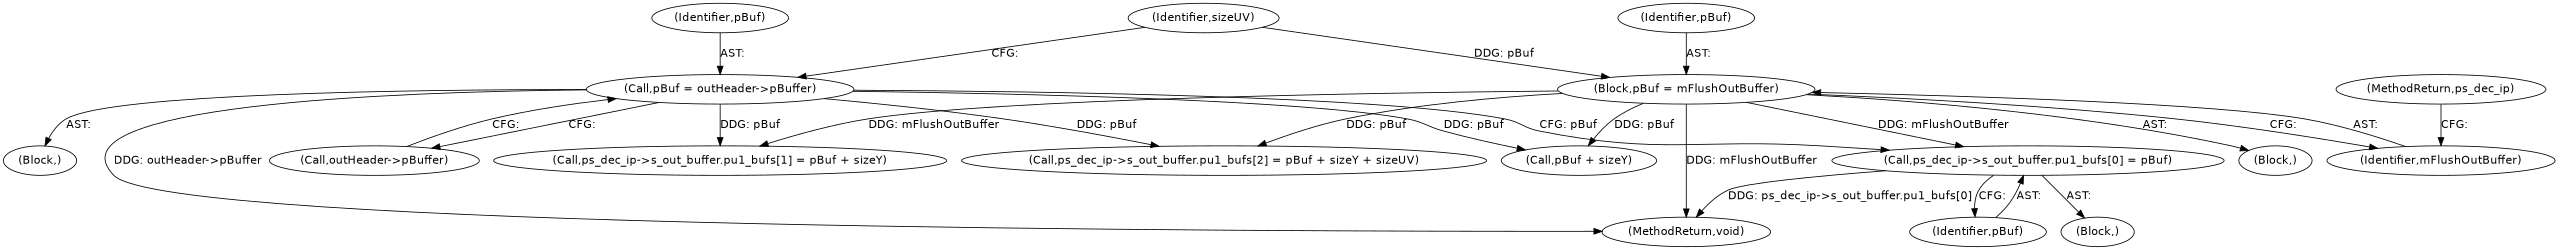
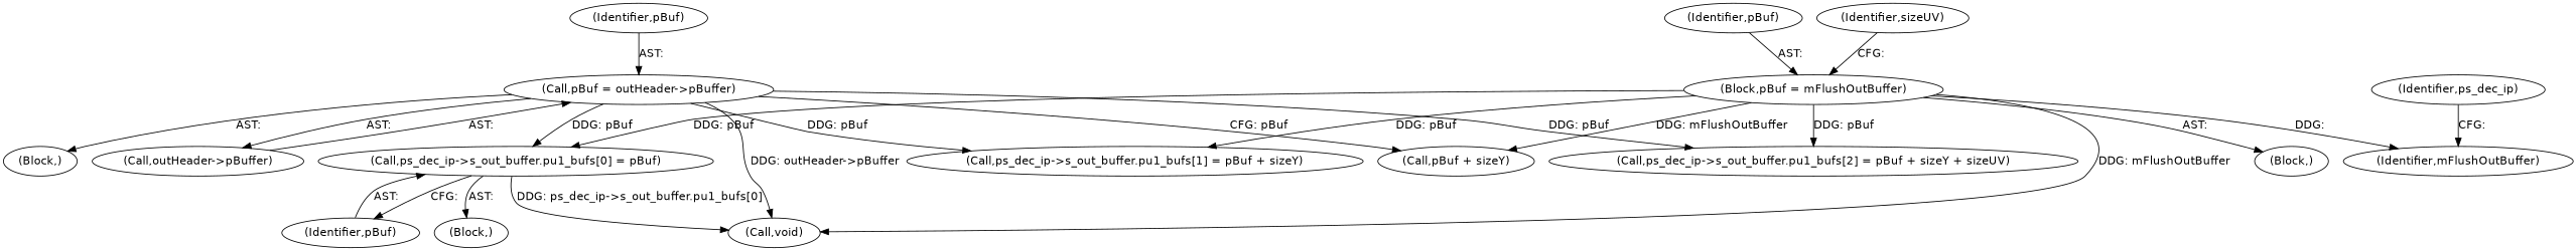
  digraph {
    fontname="DejaVu Sans"
    node [fontname="DejaVu Sans"]
    edge [fontname="DejaVu Sans"]
    n1 [label="(Call,ps_dec_ip->s_out_buffer.pu1_bufs[0] = pBuf)"]
-   n2 [label="(MethodReturn,void)"]
+   n2 [label="(Call,void)"]
    n3 [label="(Identifier,pBuf)"]
    n4 [label="(Block,)"]
    n5 [label="(Block,pBuf = mFlushOutBuffer)"]
    n6 [label="(Call,ps_dec_ip->s_out_buffer.pu1_bufs[1] = pBuf + sizeY)"]
    n7 [label="(Block,)"]
    n8 [label="(Identifier,mFlushOutBuffer)"]
    n9 [label="(Call,ps_dec_ip->s_out_buffer.pu1_bufs[2] = pBuf + sizeY + sizeUV)"]
    n10 [label="(Call,pBuf + sizeY)"]
    n11 [label="(Call,pBuf = outHeader->pBuffer)"]
    n12 [label="(Block,)"]
    n13 [label="(Call,outHeader->pBuffer)"]
    n14 [label="(Identifier,pBuf)"]
-   n15 [label="(MethodReturn,ps_dec_ip)"]
+   n15 [label="(Identifier,ps_dec_ip)"]
    n16 [label="(Identifier,sizeUV)"]
    n17 [label="(Identifier,pBuf)"]
    n1 -> n2 [label="DDG: ps_dec_ip->s_out_buffer.pu1_bufs[0]"]
    n1 -> n3 [label="CFG: "]
    n1 -> n4 [label="AST: "]
    n3 -> n1 [label="AST: "]
-   n5 -> n1 [label="DDG: mFlushOutBuffer"]
+   n5 -> n1 [label="DDG: pBuf"]
    n5 -> n2 [label="DDG: mFlushOutBuffer"]
-   n5 -> n6 [label="DDG: mFlushOutBuffer"]
+   n5 -> n6 [label="DDG: pBuf"]
    n5 -> n7 [label="AST: "]
-   n5 -> n8 [label="CFG: "]
+   n5 -> n8 [label="DDG: "]
    n5 -> n9 [label="DDG: pBuf"]
-   n5 -> n10 [label="DDG: pBuf"]
-   n8 -> n5 [label="AST: "]
-   n11 -> n1 [label="CFG: pBuf"]
+   n5 -> n10 [label="DDG: mFlushOutBuffer"]
+   n11 -> n1 [label="DDG: pBuf"]
    n11 -> n2 [label="DDG: outHeader->pBuffer"]
    n11 -> n6 [label="DDG: pBuf"]
    n11 -> n9 [label="DDG: pBuf"]
-   n11 -> n10 [label="DDG: pBuf"]
+   n11 -> n10 [label="CFG: pBuf"]
    n11 -> n12 [label="AST: "]
-   n11 -> n13 [label="CFG: "]
-   n13 -> n11 [label="CFG: "]
+   n11 -> n13 [label="AST: "]
+   n13 -> n11 [label="AST: "]
    n14 -> n5 [label="AST: "]
    n15 -> n8 [label="CFG: "]
-   n16 -> n5 [label="DDG: pBuf"]
-   n16 -> n11 [label="CFG: "]
+   n16 -> n5 [label="CFG: "]
    n17 -> n11 [label="AST: "]
  }
